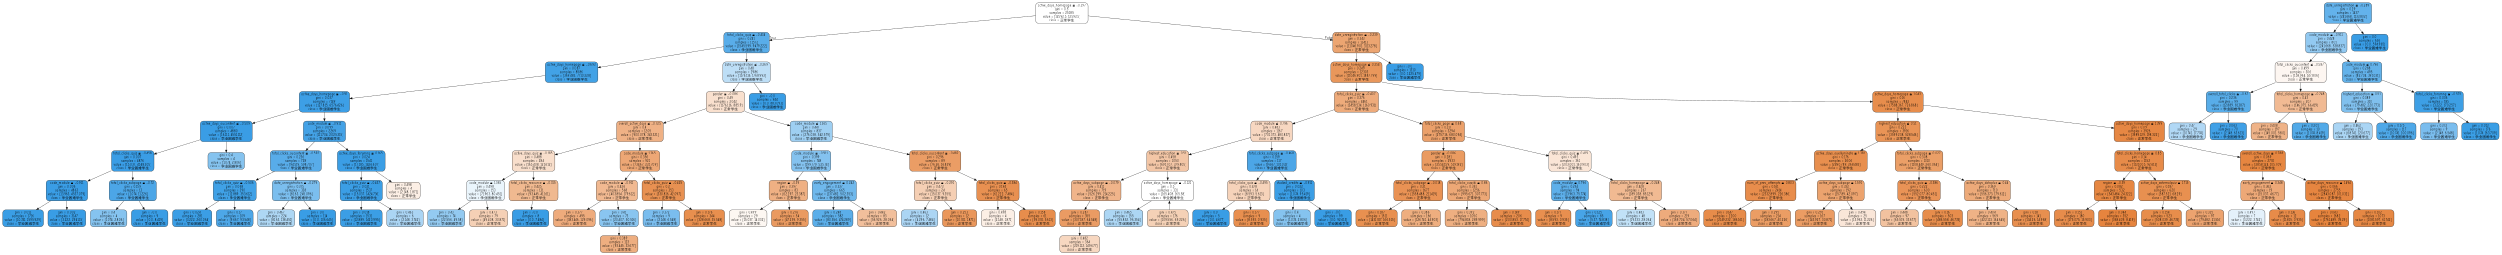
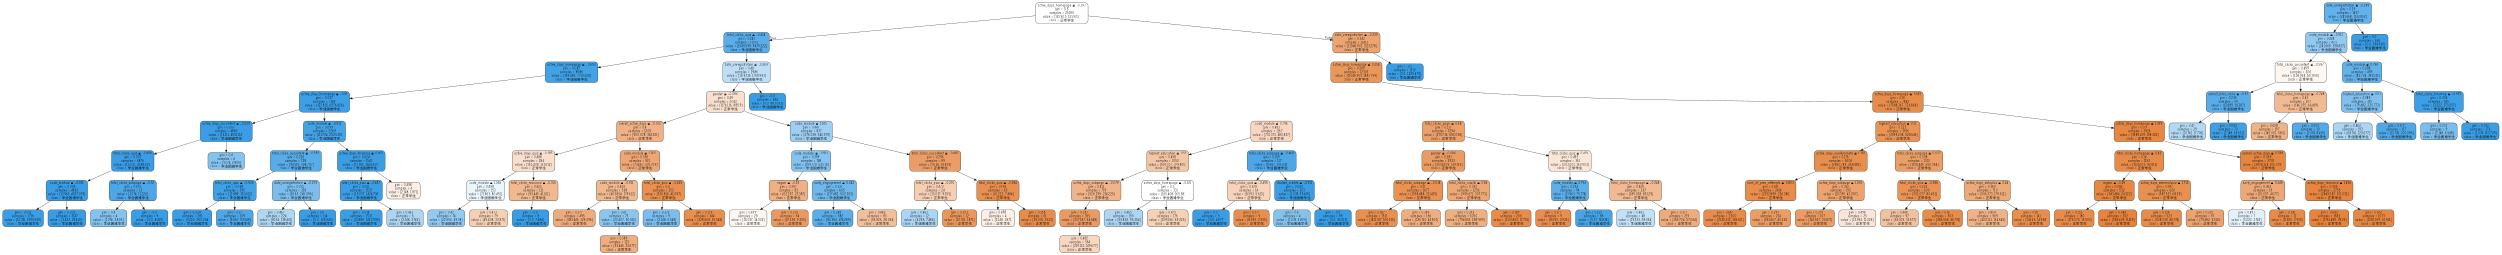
  digraph {
    fontname="Comic Neue"
    node [color=black fillcolor="#399de5" fontname="Comic Neue" shape=box style="filled, rounded"]
    edge [fontname="Comic Neue"]
    n1 [fillcolor="#ffffff" label=<active_days_homepage &le; -0.397<br/>gini = 0.5<br/>samples = 25185<br/>value = [12592.5, 12592.5]<br/>class = 正常学生>]
    n2 [fillcolor="#59ade9" label=<total_clicks_quiz &le; -0.434<br/>gini = 0.241<br/>samples = 11572<br/>value = [1545.599, 9479.222]<br/>class = 学业困难学生>]
    n3 [fillcolor="#eca571" label=<date_unregistration &le; -0.239<br/>gini = 0.343<br/>samples = 13413<br/>value = [11046.901, 3113.278]<br/>class = 正常学生>]
    n4 [fillcolor="#42a2e6" label=<active_days_homepage &le; -0.693<br/>gini = 0.087<br/>samples = 8586<br/>value = [369.483, 7710.228]<br/>class = 学业困难学生>]
    n5 [fillcolor="#bddef6" label=<date_unregistration &le; -0.269<br/>gini = 0.48<br/>samples = 2986<br/>value = [1176.116, 1768.993]<br/>class = 学业困难学生>]
    n6 [fillcolor="#e9975b" label=<active_days_homepage &le; 0.254<br/>gini = 0.249<br/>samples = 12303<br/>value = [11046.901, 1887.799]<br/>class = 正常学生>]
    n7 [label=<gini = -0.0<br/>samples = 1310<br/>value = [0.0, 1225.479]<br/>class = 学业困难学生>]
    n8 [fillcolor="#3d9fe6" label=<active_days_homepage &le; -0.91<br/>gini = 0.037<br/>samples = 7149<br/>value = [127.815, 6576.426]<br/>class = 学业困难学生>]
    n9 [fillcolor="#f9e0ce" label=<gender &le; -0.086<br/>gini = 0.49<br/>samples = 2042<br/>value = [1176.116, 885.9]<br/>class = 正常学生>]
    n10 [label=<gini = -0.0<br/>samples = 944<br/>value = [0.0, 883.093]<br/>class = 学业困难学生>]
    n11 [fillcolor="#3a9de5" label=<active_days_oucontent &le; -0.509<br/>gini = 0.007<br/>samples = 4880<br/>value = [16.111, 4551.112]<br/>class = 学业困难学生>]
    n12 [fillcolor="#44a2e6" label=<code_module &le; -0.911<br/>gini = 0.099<br/>samples = 2269<br/>value = [111.704, 2025.315]<br/>class = 学业困难学生>]
    n13 [fillcolor="#63b2eb" label=<date_unregistration &le; -0.289<br/>gini = 0.29<br/>samples = 1437<br/>value = [241.668, 1133.802]<br/>class = 学业困难学生>]
    n14 [fillcolor="#92c9f1" label=<code_module &le; -0.911<br/>gini = 0.428<br/>samples = 801<br/>value = [241.668, 538.837]<br/>class = 学业困难学生>]
    n15 [label=<gini = 0.0<br/>samples = 636<br/>value = [0.0, 594.965]<br/>class = 学业困难学生>]
    n16 [fillcolor="#3a9de5" label=<total_clicks_quiz &le; -0.458<br/>gini = 0.007<br/>samples = 4876<br/>value = [15.037, 4548.305]<br/>class = 学业困难学生>]
    n17 [fillcolor="#85c3ef" label=<gini = 0.4<br/>samples = 4<br/>value = [1.074, 2.806]<br/>class = 学业困难学生>]
    n18 [fillcolor="#58ace9" label=<total_clicks_oucontent &le; -0.592<br/>gini = 0.236<br/>samples = 728<br/>value = [94.519, 598.707]<br/>class = 学业困难学生>]
    n19 [fillcolor="#3b9ee5" label=<active_days_forumng &le; 0.165<br/>gini = 0.024<br/>samples = 1541<br/>value = [17.185, 1426.607]<br/>class = 学业困难学生>]
    n20 [fillcolor="#3a9de5" label=<code_module &le; -0.911<br/>gini = 0.006<br/>samples = 4863<br/>value = [13.963, 4537.079]<br/>class = 学业困难学生>]
    n21 [fillcolor="#4ca6e7" label=<total_clicks_subpage &le; -0.72<br/>gini = 0.159<br/>samples = 13<br/>value = [1.074, 11.226]<br/>class = 学业困难学生>]
    n22 [fillcolor="#3a9ee5" label=<gini = 0.013<br/>samples = 1716<br/>value = [10.741, 1595.929]<br/>class = 学业困难学生>]
    n23 [label=<gini = 0.002<br/>samples = 3147<br/>value = [3.222, 2941.15]<br/>class = 学业困难学生>]
    n24 [fillcolor="#85c3ef" label=<gini = 0.4<br/>samples = 4<br/>value = [1.074, 2.806]<br/>class = 学业困难学生>]
    n25 [label=<gini = -0.0<br/>samples = 9<br/>value = [0.0, 8.419]<br/>class = 学业困难学生>]
    n26 [fillcolor="#40a1e6" label=<total_clicks_quiz &le; -0.506<br/>gini = 0.068<br/>samples = 390<br/>value = [12.889, 353.612]<br/>class = 学业困难学生>]
    n27 [fillcolor="#7bbeee" label=<date_unregistration &le; -0.279<br/>gini = 0.375<br/>samples = 338<br/>value = [81.63, 245.096]<br/>class = 学业困难学生>]
    n28 [fillcolor="#3b9ee5" label=<total_clicks_quiz &le; -0.437<br/>gini = 0.021<br/>samples = 1537<br/>value = [15.037, 1424.736]<br/>class = 学业困难学生>]
    n29 [fillcolor="#fcefe5" label=<gini = 0.498<br/>samples = 4<br/>value = [2.148, 1.871]<br/>class = 正常学生>]
    n30 [fillcolor="#3b9ee5" label=<gini = 0.024<br/>samples = 281<br/>value = [3.222, 260.064]<br/>class = 学业困难学生>]
    n31 [fillcolor="#4da7e8" label=<gini = 0.17<br/>samples = 109<br/>value = [9.667, 93.548]<br/>class = 学业困难学生>]
    n32 [fillcolor="#aed7f4" label=<gini = 0.467<br/>samples = 224<br/>value = [81.63, 138.451]<br/>class = 学业困难学生>]
    n33 [label=<gini = 0.0<br/>samples = 114<br/>value = [0.0, 106.645]<br/>class = 学业困难学生>]
    n34 [fillcolor="#3b9ee5" label=<gini = 0.018<br/>samples = 1531<br/>value = [12.889, 1420.995]<br/>class = 学业困难学生>]
    n35 [fillcolor="#abd5f4" label=<gini = 0.463<br/>samples = 6<br/>value = [2.148, 3.742]<br/>class = 学业困难学生>]
    n36 [fillcolor="#fdf6f1" label=<total_clicks_oucontent &le; -0.587<br/>gini = 0.499<br/>samples = 306<br/>value = [158.964, 147.806]<br/>class = 正常学生>]
    n37 [fillcolor="#63b2ea" label=<code_module &le; 0.796<br/>gini = 0.288<br/>samples = 495<br/>value = [82.704, 391.031]<br/>class = 学业困难学生>]
    n38 [fillcolor="#58ade9" label=<overall_total_clicks &le; -0.67<br/>gini = 0.236<br/>samples = 99<br/>value = [12.889, 81.387]<br/>class = 学业困难学生>]
    n39 [fillcolor="#f1ba93" label=<total_clicks_homepage &le; -0.248<br/>gini = 0.43<br/>samples = 207<br/>value = [146.075, 66.419]<br/>class = 正常学生>]
    n40 [fillcolor="#80c0ee" label=<highest_education &le; 0.51<br/>gini = 0.389<br/>samples = 310<br/>value = [79.482, 220.773]<br/>class = 学业困难学生>]
    n41 [fillcolor="#3d9fe5" label=<total_clicks_forumng &le; -0.575<br/>gini = 0.036<br/>samples = 185<br/>value = [3.222, 170.257]<br/>class = 学业困难学生>]
    n42 [fillcolor="#b1d8f5" label=<gini = 0.47<br/>samples = 29<br/>value = [10.741, 17.774]<br/>class = 学业困难学生>]
    n43 [fillcolor="#40a0e6" label=<gini = 0.063<br/>samples = 70<br/>value = [2.148, 63.613]<br/>class = 学业困难学生>]
    n44 [fillcolor="#efb388" label=<gini = 0.408<br/>samples = 197<br/>value = [145.001, 58.0]<br/>class = 正常学生>]
    n45 [fillcolor="#52aae8" label=<gini = 0.201<br/>samples = 10<br/>value = [1.074, 8.419]<br/>class = 学业困难学生>]
    n46 [fillcolor="#aad5f4" label=<gini = 0.462<br/>samples = 193<br/>value = [68.741, 120.677]<br/>class = 学业困难学生>]
    n47 [fillcolor="#4ea8e8" label=<gini = 0.175<br/>samples = 117<br/>value = [10.741, 100.096]<br/>class = 学业困难学生>]
    n48 [fillcolor="#7abdee" label=<gini = 0.372<br/>samples = 9<br/>value = [2.148, 6.548]<br/>class = 学业困难学生>]
    n49 [fillcolor="#3a9ee5" label=<gini = 0.013<br/>samples = 176<br/>value = [1.074, 163.709]<br/>class = 学业困难学生>]
    n50 [fillcolor="#efb185" label=<overall_active_days &le; -0.725<br/>gini = 0.4<br/>samples = 1205<br/>value = [900.078, 343.321]<br/>class = 正常学生>]
    n51 [fillcolor="#9ecff2" label=<code_module &le; 1.365<br/>gini = 0.447<br/>samples = 837<br/>value = [276.038, 542.579]<br/>class = 学业困难学生>]
    n52 [fillcolor="#f8decb" label=<active_days_quiz &le; -0.185<br/>gini = 0.488<br/>samples = 284<br/>value = [165.408, 121.612]<br/>class = 正常学生>]
    n53 [fillcolor="#eda775" label=<code_module &le; 1.365<br/>gini = 0.356<br/>samples = 921<br/>value = [734.67, 221.709]<br/>class = 正常学生>]
    n54 [fillcolor="#84c2ef" label=<code_module &le; -0.911<br/>gini = 0.399<br/>samples = 748<br/>value = [199.779, 525.74]<br/>class = 学业困难学生>]
    n55 [fillcolor="#eb9d65" label=<total_clicks_oucontent &le; -0.482<br/>gini = 0.296<br/>samples = 89<br/>value = [76.26, 16.839]<br/>class = 正常学生>]
    n56 [fillcolor="#eaf5fc" label=<code_module &le; 1.365<br/>gini = 0.498<br/>samples = 153<br/>value = [71.963, 80.451]<br/>class = 学业困难学生>]
    n57 [fillcolor="#f0b990" label=<total_clicks_resource &le; -0.315<br/>gini = 0.425<br/>samples = 131<br/>value = [93.445, 41.161]<br/>class = 正常学生>]
    n58 [fillcolor="#f1b991" label=<code_module &le; -0.911<br/>gini = 0.426<br/>samples = 568<br/>value = [403.854, 179.612]<br/>class = 正常学生>]
    n59 [fillcolor="#e89152" label=<total_clicks_quiz &le; -0.425<br/>gini = 0.2<br/>samples = 353<br/>value = [330.816, 42.097]<br/>class = 正常学生>]
    n60 [fillcolor="#93caf1" label=<gini = 0.43<br/>samples = 74<br/>value = [22.556, 49.58]<br/>class = 学业困难学生>]
    n61 [fillcolor="#f5d0b5" label=<gini = 0.473<br/>samples = 79<br/>value = [49.408, 30.871]<br/>class = 正常学生>]
    n62 [label=<gini = -0.0<br/>samples = 8<br/>value = [0.0, 7.484]<br/>class = 学业困难学生>]
    n63 [fillcolor="#eeae80" label=<gini = 0.389<br/>samples = 123<br/>value = [93.445, 33.677]<br/>class = 正常学生>]
    n64 [fillcolor="#eeab7c" label=<gini = 0.377<br/>samples = 495<br/>value = [383.446, 129.096]<br/>class = 正常学生>]
    n65 [fillcolor="#89c5f0" label=<gini = 0.41<br/>samples = 73<br/>value = [20.407, 50.516]<br/>class = 学业困难学生>]
    n66 [fillcolor="#7abdee" label=<gini = 0.372<br/>samples = 9<br/>value = [2.148, 6.548]<br/>class = 学业困难学生>]
    n67 [fillcolor="#e88f4e" label=<gini = 0.176<br/>samples = 344<br/>value = [328.668, 35.548]<br/>class = 正常学生>]
    n68 [fillcolor="#efb083" label=<region &le; -0.39<br/>gini = 0.397<br/>samples = 83<br/>value = [62.297, 23.387]<br/>class = 正常学生>]
    n69 [fillcolor="#6fb8ec" label=<early_engagement &le; 0.242<br/>gini = 0.337<br/>samples = 665<br/>value = [137.482, 502.353]<br/>class = 学业困难学生>]
    n70 [fillcolor="#f5cfb4" label=<total_clicks_quiz &le; -0.291<br/>gini = 0.473<br/>samples = 24<br/>value = [15.037, 9.355]<br/>class = 正常学生>]
    n71 [fillcolor="#e89051" label=<total_clicks_quiz &le; -0.384<br/>gini = 0.194<br/>samples = 65<br/>value = [61.222, 7.484]<br/>class = 正常学生>]
    n72 [fillcolor="#fdf7f2" label=<gini = 0.499<br/>samples = 29<br/>value = [15.037, 14.032]<br/>class = 正常学生>]
    n73 [fillcolor="#ea9a60" label=<gini = 0.276<br/>samples = 54<br/>value = [47.259, 9.355]<br/>class = 正常学生>]
    n74 [fillcolor="#5baee9" label=<gini = 0.248<br/>samples = 582<br/>value = [80.556, 474.289]<br/>class = 学业困难学生>]
    n75 [fillcolor="#f2bf9b" label=<gini = 0.442<br/>samples = 83<br/>value = [56.926, 28.064]<br/>class = 正常学生>]
    n76 [fillcolor="#abd5f4" label=<gini = 0.463<br/>samples = 12<br/>value = [4.296, 7.484]<br/>class = 学业困难学生>]
    n77 [fillcolor="#ea975b" label=<gini = 0.253<br/>samples = 12<br/>value = [10.741, 1.871]<br/>class = 正常学生>]
    n78 [fillcolor="#fcefe5" label=<gini = 0.498<br/>samples = 4<br/>value = [2.148, 1.871]<br/>class = 正常学生>]
    n79 [fillcolor="#e78d4c" label=<gini = 0.158<br/>samples = 61<br/>value = [59.074, 5.613]<br/>class = 正常学生>]
-   n80 [fillcolor="#eeab7b" label=<total_clicks_quiz &le; -0.407<br/>gini = 0.376<br/>samples = 4461<br/>value = [3458.534, 1160.931]<br/>class = 正常学生>]
    n81 [fillcolor="#e78d4c" label=<active_days_homepage &le; 1.043<br/>gini = 0.16<br/>samples = 7842<br/>value = [7588.367, 726.868]<br/>class = 正常学生>]
    n82 [fillcolor="#f7d7c1" label=<code_module &le; 0.796<br/>gini = 0.483<br/>samples = 1167<br/>value = [701.373, 480.837]<br/>class = 正常学生>]
    n83 [fillcolor="#eba06a" label=<total_clicks_page &le; 0.68<br/>gini = 0.317<br/>samples = 3294<br/>value = [2757.16, 680.094]<br/>class = 正常学生>]
    n84 [fillcolor="#e99456" label=<highest_education &le; 0.51<br/>gini = 0.223<br/>samples = 3916<br/>value = [3599.238, 528.546]<br/>class = 正常学生>]
    n85 [fillcolor="#e68743" label=<active_days_homepage &le; 1.399<br/>gini = 0.09<br/>samples = 3926<br/>value = [3989.129, 198.322]<br/>class = 正常学生>]
    n86 [fillcolor="#f3c6a6" label=<highest_education &le; 0.51<br/>gini = 0.458<br/>samples = 1050<br/>value = [691.707, 379.805]<br/>class = 正常学生>]
    n87 [fillcolor="#4ca6e7" label=<total_clicks_subpage &le; -0.468<br/>gini = 0.159<br/>samples = 117<br/>value = [9.667, 101.032]<br/>class = 学业困难学生>]
    n88 [fillcolor="#ea9b61" label=<gender &le; -0.086<br/>gini = 0.281<br/>samples = 2933<br/>value = [2554.159, 519.192]<br/>class = 正常学生>]
    n89 [fillcolor="#fae5d6" label=<total_clicks_quiz &le; 0.419<br/>gini = 0.493<br/>samples = 361<br/>value = [203.001, 160.903]<br/>class = 正常学生>]
    n90 [fillcolor="#f0b48a" label=<active_days_subpage &le; -0.079<br/>gini = 0.411<br/>samples = 719<br/>value = [526.299, 214.225]<br/>class = 正常学生>]
    n91 [fillcolor="#ffffff" label=<active_days_homepage &le; -0.121<br/>gini = 0.5<br/>samples = 331<br/>value = [165.408, 165.58]<br/>class = 学业困难学生>]
    n92 [fillcolor="#f6d3ba" label=<total_clicks_quiz &le; -0.495<br/>gini = 0.478<br/>samples = 14<br/>value = [8.593, 5.613]<br/>class = 正常学生>]
    n93 [fillcolor="#3b9ee5" label=<studied_credits &le; -0.911<br/>gini = 0.022<br/>samples = 103<br/>value = [1.074, 95.419]<br/>class = 学业困难学生>]
    n94 [fillcolor="#ea9b63" label=<gini = 0.287<br/>samples = 355<br/>value = [307.187, 64.548]<br/>class = 正常学生>]
    n95 [fillcolor="#acd6f4" label=<gini = 0.465<br/>samples = 155<br/>value = [55.852, 96.354]<br/>class = 学业困难学生>]
    n96 [fillcolor="#f5d1b6" label=<gini = 0.475<br/>samples = 176<br/>value = [109.556, 69.226]<br/>class = 正常学生>]
    n97 [fillcolor="#f7d7c0" label=<gini = 0.482<br/>samples = 364<br/>value = [219.112, 149.677]<br/>class = 正常学生>]
    n98 [label=<gini = 0.0<br/>samples = 5<br/>value = [0.0, 4.677]<br/>class = 学业困难学生>]
    n99 [fillcolor="#e88f4f" label=<gini = 0.177<br/>samples = 9<br/>value = [8.593, 0.935]<br/>class = 正常学生>]
    n100 [fillcolor="#85c3ef" label=<gini = 0.4<br/>samples = 4<br/>value = [1.074, 2.806]<br/>class = 学业困难学生>]
    n101 [label=<gini = -0.0<br/>samples = 99<br/>value = [0.0, 92.613]<br/>class = 学业困难学生>]
    n102 [fillcolor="#e99254" label=<total_clicks_subpage &le; -0.018<br/>gini = 0.21<br/>samples = 1677<br/>value = [1558.488, 211.419]<br/>class = 正常学生>]
    n103 [fillcolor="#eda876" label=<total_clicks_ouwiki &le; 0.86<br/>gini = 0.361<br/>samples = 1256<br/>value = [995.671, 307.773]<br/>class = 正常学生>]
    n104 [fillcolor="#5dafea" label=<code_module &le; 0.796<br/>gini = 0.263<br/>samples = 94<br/>value = [13.963, 75.774]<br/>class = 学业困难学生>]
    n105 [fillcolor="#f1ba92" label=<total_clicks_homepage &le; -0.248<br/>gini = 0.428<br/>samples = 267<br/>value = [189.038, 85.129]<br/>class = 正常学生>]
    n106 [fillcolor="#e89050" label=<gini = 0.187<br/>samples = 1511<br/>value = [1431.747, 166.515]<br/>class = 正常学生>]
    n107 [fillcolor="#eeae7f" label=<gini = 0.386<br/>samples = 166<br/>value = [126.741, 44.903]<br/>class = 正常学生>]
    n108 [fillcolor="#eeaf81" label=<gini = 0.392<br/>samples = 1050<br/>value = [794.818, 289.999]<br/>class = 正常学生>]
    n109 [fillcolor="#e78c4b" label=<gini = 0.149<br/>samples = 206<br/>value = [200.853, 17.774]<br/>class = 正常学生>]
    n110 [fillcolor="#e88f4f" label=<gini = 0.177<br/>samples = 9<br/>value = [8.593, 0.935]<br/>class = 正常学生>]
    n111 [fillcolor="#47a4e7" label=<gini = 0.125<br/>samples = 85<br/>value = [5.37, 74.838]<br/>class = 学业困难学生>]
    n112 [fillcolor="#c1e1f7" label=<gini = 0.483<br/>samples = 48<br/>value = [19.333, 28.064]<br/>class = 学业困难学生>]
    n113 [fillcolor="#eeab7c" label=<gini = 0.377<br/>samples = 219<br/>value = [169.704, 57.064]<br/>class = 正常学生>]
    n114 [fillcolor="#e88f4e" label=<active_days_ouelluminate &le; 1.381<br/>gini = 0.176<br/>samples = 2606<br/>value = [2490.789, 268.483]<br/>class = 正常学生>]
    n115 [fillcolor="#eb9f67" label=<total_clicks_subpage &le; 0.027<br/>gini = 0.308<br/>samples = 1310<br/>value = [1108.449, 260.064]<br/>class = 正常学生>]
    n116 [fillcolor="#e78b49" label=<total_clicks_homepage &le; 0.85<br/>gini = 0.14<br/>samples = 1152<br/>value = [1131.005, 92.613]<br/>class = 正常学生>]
    n117 [fillcolor="#e68640" label=<overall_active_days &le; 0.788<br/>gini = 0.069<br/>samples = 2774<br/>value = [2858.124, 105.709]<br/>class = 正常学生>]
    n118 [fillcolor="#e88d4c" label=<num_of_prev_attempts &le; 0.803<br/>gini = 0.161<br/>samples = 2414<br/>value = [2332.899, 226.386]<br/>class = 正常学生>]
    n119 [fillcolor="#eca36e" label=<active_days_subpage &le; 1.591<br/>gini = 0.332<br/>samples = 192<br/>value = [157.89, 42.097]<br/>class = 正常学生>]
    n120 [fillcolor="#e99356" label=<total_clicks_quiz &le; -0.386<br/>gini = 0.222<br/>samples = 600<br/>value = [552.077, 80.451]<br/>class = 正常学生>]
    n121 [fillcolor="#edaa79" label=<active_days_dataplus &le; 0.44<br/>gini = 0.369<br/>samples = 710<br/>value = [556.373, 179.612]<br/>class = 正常学生>]
    n122 [fillcolor="#e78c4a" label=<gini = 0.147<br/>samples = 2200<br/>value = [2149.232, 186.161]<br/>class = 正常学生>]
    n123 [fillcolor="#eb9d64" label=<gini = 0.295<br/>samples = 214<br/>value = [183.667, 40.226]<br/>class = 正常学生>]
    n124 [fillcolor="#eb9c63" label=<gini = 0.291<br/>samples = 167<br/>value = [143.927, 30.871]<br/>class = 正常学生>]
    n125 [fillcolor="#fae6d8" label=<gini = 0.494<br/>samples = 25<br/>value = [13.963, 11.226]<br/>class = 正常学生>]
    n126 [fillcolor="#f2c29f" label=<gini = 0.448<br/>samples = 97<br/>value = [65.519, 33.677]<br/>class = 正常学生>]
    n127 [fillcolor="#e78d4c" label=<gini = 0.16<br/>samples = 503<br/>value = [486.558, 46.774]<br/>class = 正常学生>]
    n128 [fillcolor="#efb286" label=<gini = 0.404<br/>samples = 569<br/>value = [422.113, 164.645]<br/>class = 正常学生>]
    n129 [fillcolor="#e88f4f" label=<gini = 0.18<br/>samples = 141<br/>value = [134.26, 14.968]<br/>class = 正常学生>]
    n130 [fillcolor="#e68742" label=<region &le; -0.39<br/>gini = 0.082<br/>samples = 532<br/>value = [543.484, 24.322]<br/>class = 正常学生>]
    n131 [fillcolor="#e89050" label=<active_days_externalquiz &le; 1.715<br/>gini = 0.187<br/>samples = 620<br/>value = [587.521, 68.29]<br/>class = 正常学生>]
    n132 [fillcolor="#eda877" label=<early_engagement &le; 0.348<br/>gini = 0.362<br/>samples = 19<br/>value = [15.037, 4.677]<br/>class = 正常学生>]
    n133 [fillcolor="#e68540" label=<active_days_resource &le; 1.494<br/>gini = 0.066<br/>samples = 2755<br/>value = [2843.087, 101.032]<br/>class = 正常学生>]
    n134 [fillcolor="#e78c4b" label=<gini = 0.153<br/>samples = 180<br/>value = [175.075, 15.903]<br/>class = 正常学生>]
    n135 [fillcolor="#e6843e" label=<gini = 0.044<br/>samples = 352<br/>value = [368.409, 8.419]<br/>class = 正常学生>]
    n136 [fillcolor="#e78d4b" label=<gini = 0.154<br/>samples = 523<br/>value = [508.039, 46.774]<br/>class = 正常学生>]
    n137 [fillcolor="#eca36f" label=<gini = 0.335<br/>samples = 97<br/>value = [79.482, 21.516]<br/>class = 正常学生>]
    n138 [fillcolor="#e4f1fb" label=<gini = 0.497<br/>samples = 7<br/>value = [3.222, 3.742]<br/>class = 学业困难学生>]
    n139 [fillcolor="#e78b49" label=<gini = 0.136<br/>samples = 12<br/>value = [11.815, 0.935]<br/>class = 正常学生>]
    n140 [fillcolor="#e6843d" label=<gini = 0.043<br/>samples = 1682<br/>value = [1761.489, 39.29]<br/>class = 正常学生>]
    n141 [fillcolor="#e68844" label=<gini = 0.102<br/>samples = 1073<br/>value = [1081.597, 61.742]<br/>class = 正常学生>]
    n1 -> n2 [headlabel=True labelangle=45 labeldistance=2.5]
    n1 -> n3 [headlabel=False labelangle=-45 labeldistance=2.5]
    n2 -> n4
    n2 -> n5
    n3 -> n6
    n3 -> n7
    n4 -> n8
    n5 -> n9
    n5 -> n10
-   n6 -> n80
    n6 -> n81
    n8 -> n11
    n8 -> n12
    n9 -> n50
    n9 -> n51
    n11 -> n16
    n11 -> n17
    n12 -> n18
    n12 -> n19
    n13 -> n14
    n13 -> n15
    n14 -> n36
    n14 -> n37
    n16 -> n20
    n16 -> n21
    n18 -> n26
    n18 -> n27
    n19 -> n28
    n19 -> n29
    n20 -> n22
    n20 -> n23
    n21 -> n24
    n21 -> n25
    n26 -> n30
    n26 -> n31
    n27 -> n32
    n27 -> n33
    n28 -> n34
    n28 -> n35
    n36 -> n38
    n36 -> n39
    n37 -> n40
    n37 -> n41
    n38 -> n42
    n38 -> n43
    n39 -> n44
    n39 -> n45
    n40 -> n46
    n40 -> n47
    n41 -> n48
    n41 -> n49
    n50 -> n52
    n50 -> n53
    n51 -> n54
    n51 -> n55
    n52 -> n56
    n52 -> n57
    n53 -> n58
    n53 -> n59
    n54 -> n68
    n54 -> n69
    n55 -> n70
    n55 -> n71
    n56 -> n60
    n56 -> n61
    n57 -> n62
    n58 -> n64
    n58 -> n65
    n59 -> n66
    n59 -> n67
    n65 -> n63
    n68 -> n72
    n68 -> n73
    n69 -> n74
    n69 -> n75
    n70 -> n76
    n70 -> n77
    n71 -> n78
    n71 -> n79
-   n80 -> n82
-   n80 -> n83
    n81 -> n84
    n81 -> n85
    n82 -> n86
    n82 -> n87
    n83 -> n88
    n83 -> n89
    n84 -> n114
    n84 -> n115
    n85 -> n116
    n85 -> n117
    n86 -> n90
    n86 -> n91
    n87 -> n92
    n87 -> n93
    n88 -> n102
    n88 -> n103
    n89 -> n104
    n89 -> n105
    n90 -> n94
    n91 -> n95
-   n96 -> n91
+   n91 -> n96
    n92 -> n98
    n92 -> n99
    n93 -> n100
    n93 -> n101
    n94 -> n97
    n102 -> n106
    n102 -> n107
    n103 -> n108
    n103 -> n109
    n104 -> n110
    n104 -> n111
    n105 -> n112
    n105 -> n113
    n114 -> n118
    n114 -> n119
    n115 -> n120
    n115 -> n121
    n116 -> n130
    n116 -> n131
    n117 -> n132
    n117 -> n133
    n118 -> n122
    n118 -> n123
    n119 -> n124
    n119 -> n125
    n120 -> n126
    n120 -> n127
    n121 -> n128
    n121 -> n129
    n130 -> n134
    n130 -> n135
    n131 -> n136
    n131 -> n137
    n132 -> n138
    n132 -> n139
    n133 -> n140
    n133 -> n141
  }
